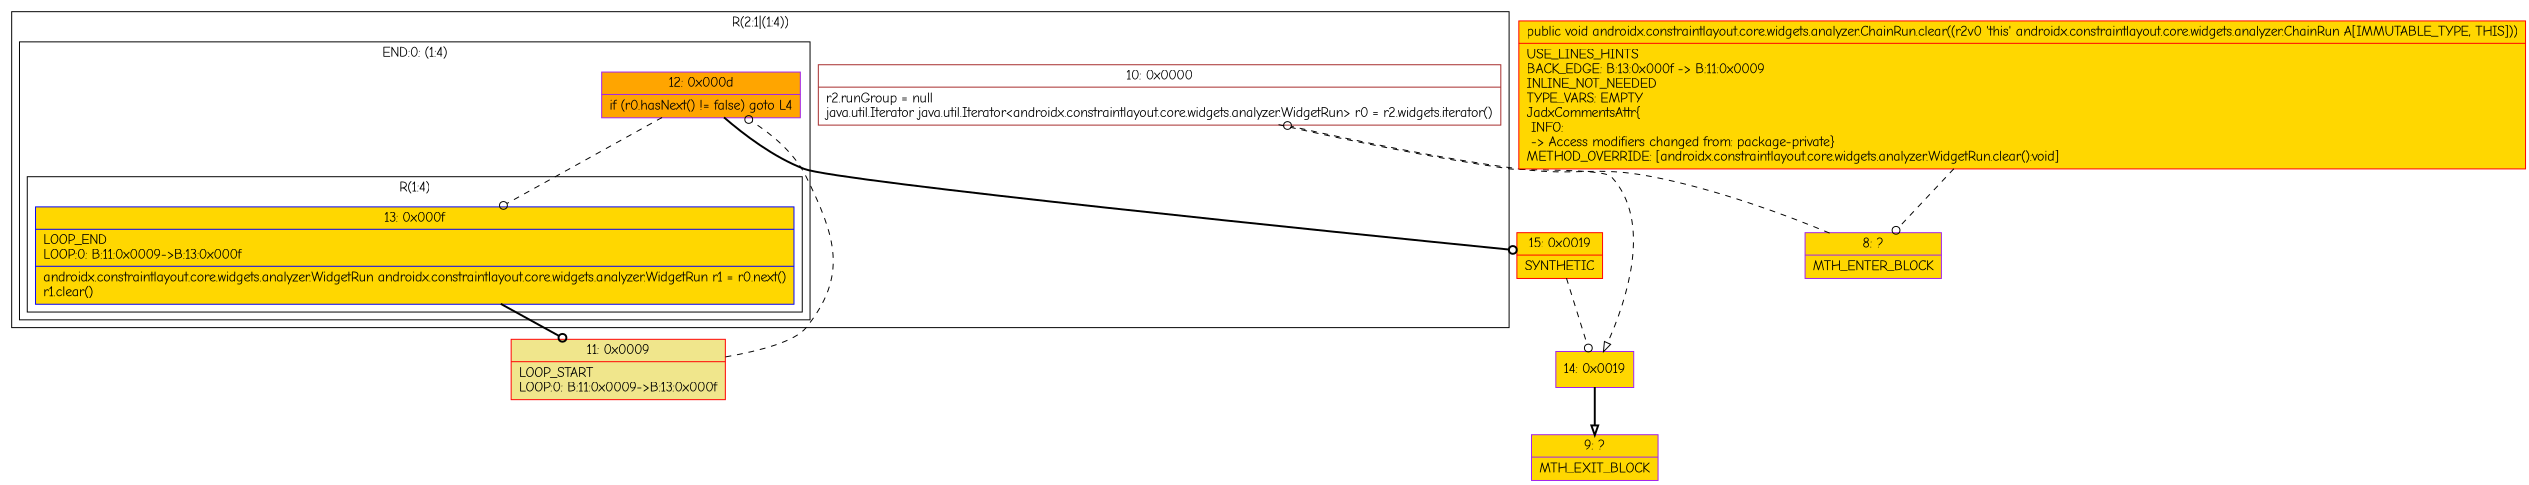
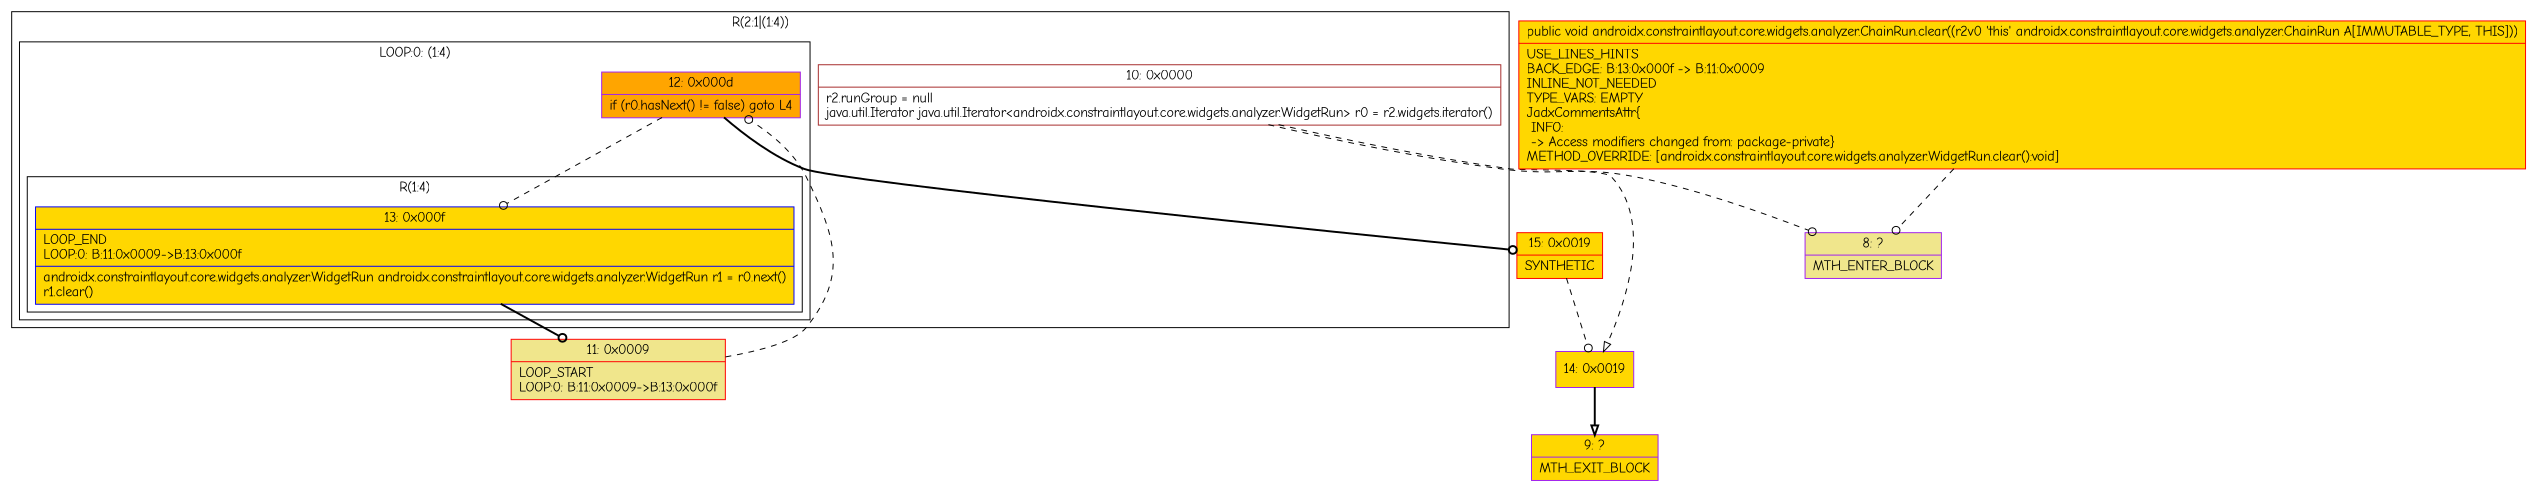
  digraph {
    fontname="Comic Neue"
    node [color=purple fillcolor=gold fontname="Comic Neue" shape=record style=filled]
    edge [arrowhead=odot fontname="Comic Neue" style=dashed]
    n1 [color=blue label="{13\:\ 0x000f|LOOP_END\lLOOP:0: B:11:0x0009\-\>B:13:0x000f\l|androidx.constraintlayout.core.widgets.analyzer.WidgetRun androidx.constraintlayout.core.widgets.analyzer.WidgetRun r1 = r0.next()\lr1.clear()\l}"]
    n2 [fillcolor=orange label="{12\:\ 0x000d|if (r0.hasNext() != false) goto L4\l}"]
    n3 [color=brown fillcolor=white label="{10\:\ 0x0000|r2.runGroup = null\ljava.util.Iterator java.util.Iterator\<androidx.constraintlayout.core.widgets.analyzer.WidgetRun\> r0 = r2.widgets.iterator()\l}"]
    n4 [color=red fillcolor=khaki label="{11\:\ 0x0009|LOOP_START\lLOOP:0: B:11:0x0009\-\>B:13:0x000f\l}"]
    n5 [color=red label="{15\:\ 0x0019|SYNTHETIC\l}"]
    n6 [label="{14\:\ 0x0019}"]
-   n7 [label="{8\:\ ?|MTH_ENTER_BLOCK\l}"]
+   n7 [fillcolor=khaki label="{8\:\ ?|MTH_ENTER_BLOCK\l}"]
    n8 [label="{9\:\ ?|MTH_EXIT_BLOCK\l}"]
    n9 [color=red label="{public void androidx.constraintlayout.core.widgets.analyzer.ChainRun.clear((r2v0 'this' androidx.constraintlayout.core.widgets.analyzer.ChainRun A[IMMUTABLE_TYPE, THIS]))  | USE_LINES_HINTS\lBACK_EDGE: B:13:0x000f \-\> B:11:0x0009\lINLINE_NOT_NEEDED\lTYPE_VARS: EMPTY\lJadxCommentsAttr\{\l INFO: \l \-\> Access modifiers changed from: package\-private\}\lMETHOD_OVERRIDE: [androidx.constraintlayout.core.widgets.analyzer.WidgetRun.clear():void]\l}"]
    subgraph cluster_1 {
      label="R(2:1|(1:4))"
      n3
      subgraph cluster_2 {
-       label="END:0: (1:4)"
+       label="LOOP:0: (1:4)"
        n2
        subgraph cluster_3 {
          label="R(1:4)"
          n1
        }
      }
    }
    n1 -> n4 [style=bold]
    n2 -> n1
    n2 -> n5 [style=bold]
    n3 -> n6 [arrowhead=onormal]
    n4 -> n2
    n5 -> n6
    n6 -> n8 [arrowhead=onormal style=bold]
-   n7 -> n3
+   n3 -> n7
    n9 -> n7
  }
